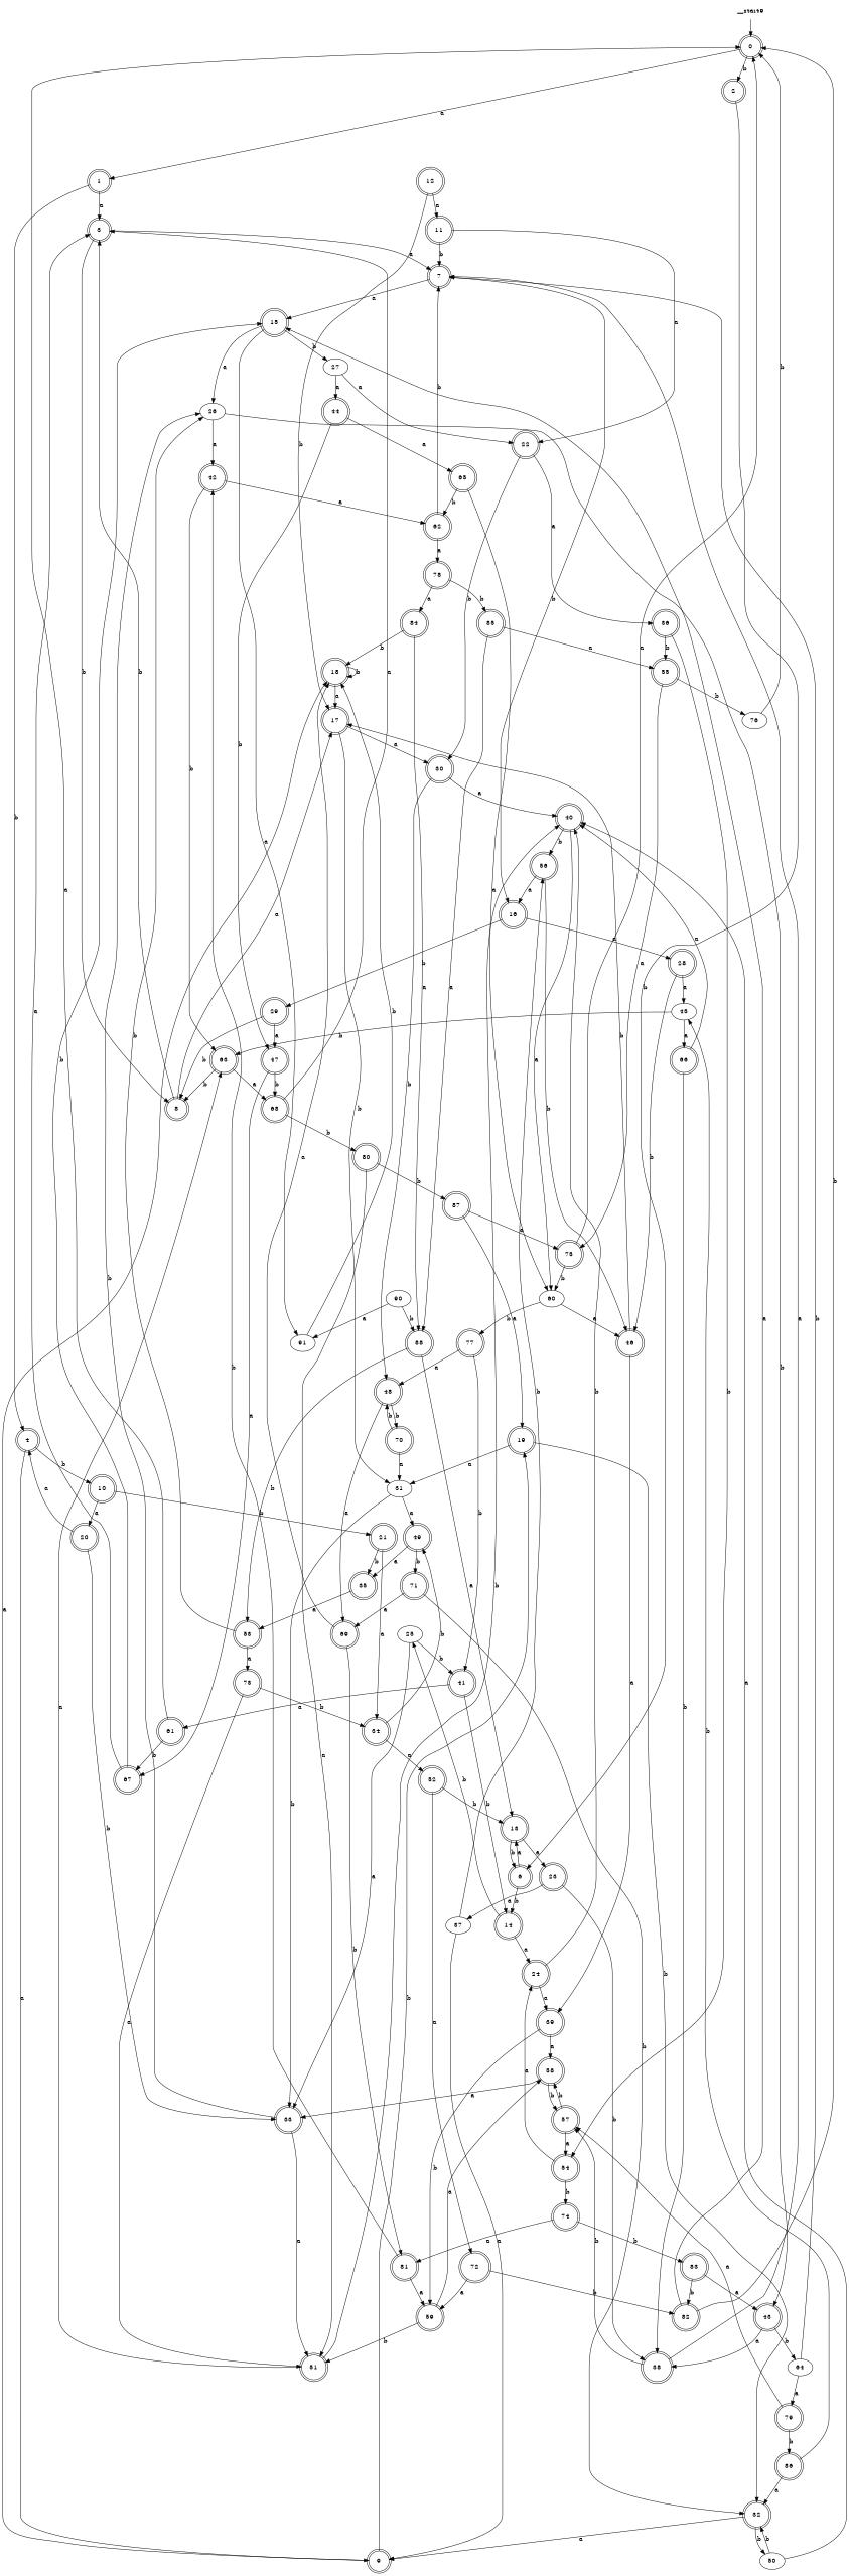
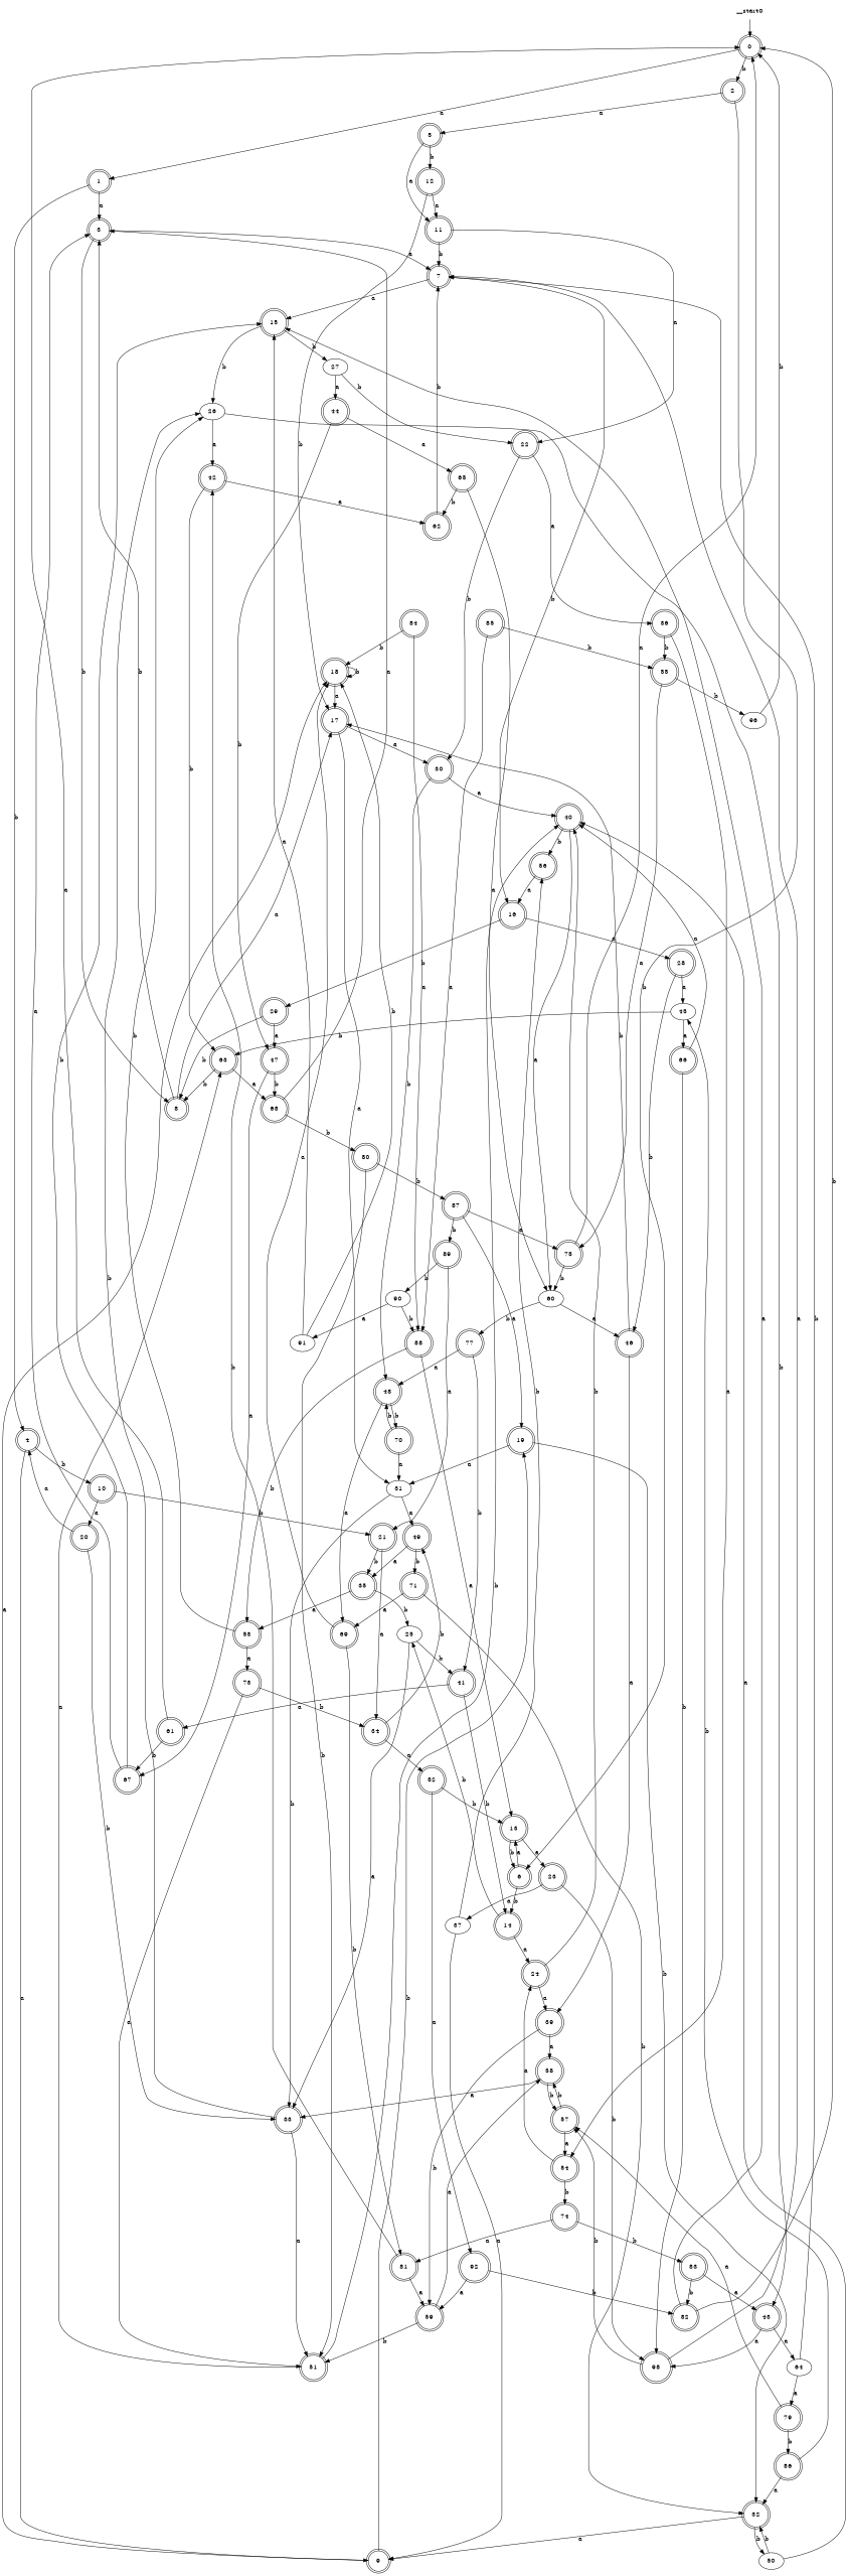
  digraph {
    node [shape=doublecircle]
-   __start0 [shape=none label=__start9]
+   __start0 [shape=none]
    0
    1
    2
    3
    4
+   5
    6
    7
    8
    9
    10
    11
    12
    13
    14
    15
    16
    17
    18
    19
    20
    21
    22
    23
    24
    25 [shape=""]
    26 [shape=""]
    27 [shape=""]
    28
    29
    30
    31 [shape=""]
    32
    33
    34
    35
    36
    37 [shape=""]
-   38
+   38 [label=98]
    39
    40
    41
    42
    43
    44
    45 [shape=""]
    46
    47
    48
    49
    50 [shape=""]
    51
    52
    53
    54
    55
    56
    57
    58
    59
    60 [shape=""]
    61
    62
    63
    64 [shape=""]
    65
    66
    67
    68
    69
    70
    71
-   72
+   72 [label=92]
    73
    74
    75
-   76 [shape=""]
+   76 [label=96 shape=""]
    77
-   78
    79
    80
    81
    82
    83
    84
    85
    86
    87
    88
+   89
    90 [shape=""]
    91 [shape=""]
    __start0 -> 0
    0 -> 1 [label=a]
    0 -> 2 [label=b]
    1 -> 3 [label=a]
    1 -> 4 [label=b]
+   2 -> 5 [label=a]
    2 -> 6 [label=b]
    3 -> 7 [label=a]
    3 -> 8 [label=b]
    4 -> 9 [label=a]
    4 -> 10 [label=b]
+   5 -> 11 [label=a]
+   5 -> 12 [label=b]
    6 -> 13 [label=a]
    6 -> 14 [label=b]
    7 -> 15 [label=a]
    7 -> 16 [label=b]
    8 -> 3 [label=b]
    8 -> 17 [label=a]
    9 -> 18 [label=a]
    9 -> 19 [label=b]
    10 -> 20 [label=a]
    10 -> 21 [label=b]
    11 -> 7 [label=b]
    11 -> 22 [label=a]
    12 -> 11 [label=a]
    12 -> 17 [label=b]
    13 -> 6 [label=b]
    13 -> 23 [label=a]
    14 -> 24 [label=a]
    14 -> 25 [label=b]
-   15 -> 26 [label=a]
+   15 -> 26 [label=b]
    15 -> 27 [label=b]
    16 -> 28 [label=a]
    16 -> 29 [label=b]
    17 -> 30 [label=a]
-   17 -> 31 [label=b]
+   17 -> 31 [label=a]
    18 -> 17 [label=a]
    18 -> 18 [label=b]
    19 -> 31 [label=a]
    19 -> 32 [label=b]
    20 -> 4 [label=a]
    20 -> 33 [label=b]
    21 -> 34 [label=a]
    21 -> 35 [label=b]
    22 -> 30 [label=b]
    22 -> 36 [label=a]
    23 -> 37 [label=a]
    23 -> 38 [label=b]
    24 -> 39 [label=a]
    24 -> 40 [label=b]
    25 -> 33 [label=a]
    25 -> 41 [label=b]
    26 -> 42 [label=a]
    26 -> 43 [label=b]
-   27 -> 22 [label=a]
+   27 -> 22 [label=b]
    27 -> 44 [label=a]
    28 -> 45 [label=a]
    28 -> 46 [label=b]
    29 -> 8 [label=b]
    29 -> 47 [label=a]
    30 -> 40 [label=a]
    30 -> 48 [label=b]
    31 -> 33 [label=b]
    31 -> 49 [label=a]
    32 -> 9 [label=a]
    32 -> 50 [label=b]
    33 -> 26 [label=b]
    33 -> 51 [label=a]
    34 -> 49 [label=b]
    34 -> 52 [label=a]
+   35 -> 25 [label=b]
    35 -> 53 [label=a]
-   36 -> 54 [label=b]
+   36 -> 54 [label=a]
    36 -> 55 [label=b]
    37 -> 9 [label=a]
    37 -> 56 [label=b]
    38 -> 7 [label=a]
    38 -> 57 [label=b]
    39 -> 58 [label=a]
    39 -> 59 [label=b]
    40 -> 56 [label=b]
    40 -> 60 [label=a]
    41 -> 14 [label=b]
    41 -> 61 [label=a]
    42 -> 62 [label=a]
    42 -> 63 [label=b]
    43 -> 38 [label=a]
-   43 -> 64 [label=b]
+   43 -> 64 [label=a]
    44 -> 47 [label=b]
    44 -> 65 [label=a]
    45 -> 63 [label=b]
    45 -> 66 [label=a]
    46 -> 17 [label=b]
    46 -> 39 [label=a]
    47 -> 67 [label=a]
    47 -> 68 [label=b]
    48 -> 69 [label=a]
    48 -> 70 [label=b]
    49 -> 35 [label=a]
    49 -> 71 [label=b]
    50 -> 32 [label=b]
    50 -> 40 [label=a]
    51 -> 40 [label=b]
    51 -> 63 [label=a]
    52 -> 13 [label=b]
    52 -> 72 [label=a]
    53 -> 26 [label=b]
    53 -> 73 [label=a]
    54 -> 24 [label=a]
    54 -> 74 [label=b]
    55 -> 75 [label=a]
    55 -> 76 [label=b]
    56 -> 16 [label=a]
-   56 -> 46 [label=b]
    57 -> 54 [label=a]
    57 -> 58 [label=b]
    58 -> 33 [label=a]
    58 -> 57 [label=b]
    59 -> 51 [label=b]
    59 -> 58 [label=a]
    60 -> 46 [label=a]
    60 -> 77 [label=b]
    61 -> 0 [label=a]
    61 -> 67 [label=b]
    62 -> 7 [label=b]
-   62 -> 78 [label=a]
    63 -> 8 [label=b]
    63 -> 68 [label=a]
    64 -> 7 [label=b]
    64 -> 79 [label=a]
    65 -> 60 [label=a]
    65 -> 62 [label=b]
    66 -> 38 [label=b]
    66 -> 40 [label=a]
    67 -> 3 [label=a]
    67 -> 15 [label=b]
    68 -> 3 [label=a]
    68 -> 80 [label=b]
    69 -> 18 [label=a]
    69 -> 81 [label=b]
    70 -> 31 [label=a]
    70 -> 48 [label=b]
    71 -> 32 [label=b]
    71 -> 69 [label=a]
    72 -> 59 [label=a]
    72 -> 82 [label=b]
    73 -> 34 [label=b]
    73 -> 51 [label=a]
    74 -> 81 [label=a]
    74 -> 83 [label=b]
    75 -> 0 [label=a]
    75 -> 60 [label=b]
    76 -> 0 [label=b]
    77 -> 41 [label=b]
    77 -> 48 [label=a]
-   78 -> 84 [label=a]
-   78 -> 85 [label=b]
    79 -> 57 [label=a]
    79 -> 86 [label=b]
-   80 -> 51 [label=a]
+   80 -> 51 [label=b]
    80 -> 87 [label=b]
    81 -> 42 [label=b]
    81 -> 59 [label=a]
    82 -> 0 [label=b]
    82 -> 15 [label=a]
    83 -> 43 [label=a]
    83 -> 82 [label=b]
    84 -> 18 [label=b]
    84 -> 88 [label=a]
-   85 -> 55 [label=a]
+   85 -> 55 [label=b]
    85 -> 88 [label=a]
    86 -> 32 [label=a]
    86 -> 45 [label=b]
    87 -> 19 [label=a]
    87 -> 75 [label=a]
+   87 -> 89 [label=b]
    88 -> 13 [label=a]
    88 -> 53 [label=b]
+   89 -> 21 [label=a]
+   89 -> 90 [label=b]
    90 -> 88 [label=b]
    90 -> 91 [label=a]
-   15 -> 91 [label=a]
+   91 -> 15 [label=a]
    91 -> 18 [label=b]
  }
